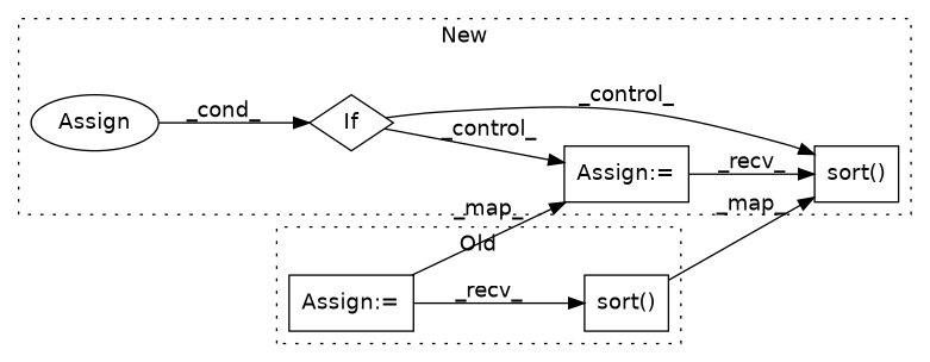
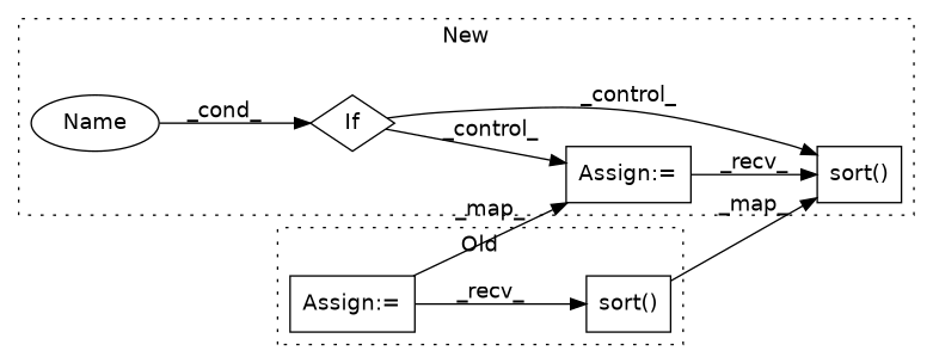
  digraph {
    rankdir=LR
    fontname="DejaVu Sans"
    node [a=75 l=3 shape=box fontname="DejaVu Sans"]
    edge [fontname="DejaVu Sans"]
    n1 [l=13 label="sort()" s=5464]
    n2 [a=68 label="Assign:=" s=5323]
    n3 [l=13 label="sort()" s=5991]
    n4 [a=68 label="Assign:=" s=5838]
    n5 [a=96 label=If s=5458 shape=diamond]
-   n6 [a=87 l=20 label=Assign s=5461 shape=ellipse]
+   n6 [a=87 l=20 label=Name s=5461 shape=ellipse]
    subgraph cluster_1 {
      label=Old
      style=dotted
      n1
      n2
    }
    subgraph cluster_2 {
      label=New
      style=dotted
      n3
      n4
      n5
      n6
    }
    n1 -> n3 [label=_map_]
    n2 -> n1 [label=_recv_]
    n2 -> n4 [label=_map_]
    n4 -> n3 [label=_recv_]
    n5 -> n3 [label=_control_]
    n5 -> n4 [label=_control_]
    n6 -> n5 [label=_cond_]
  }
